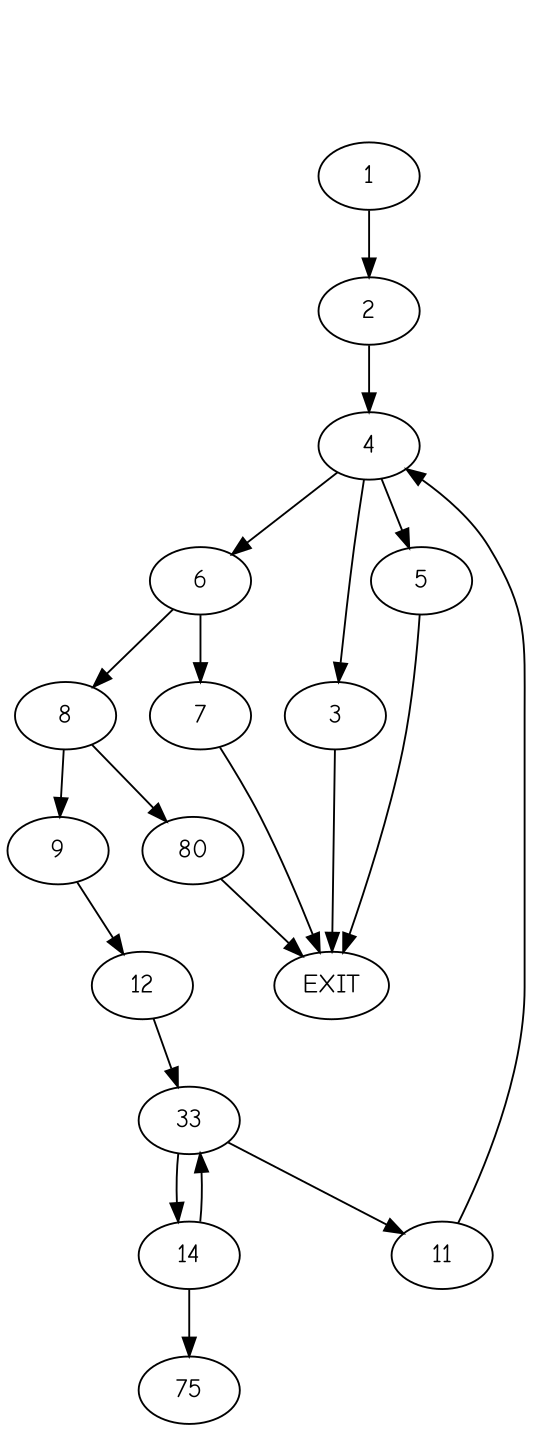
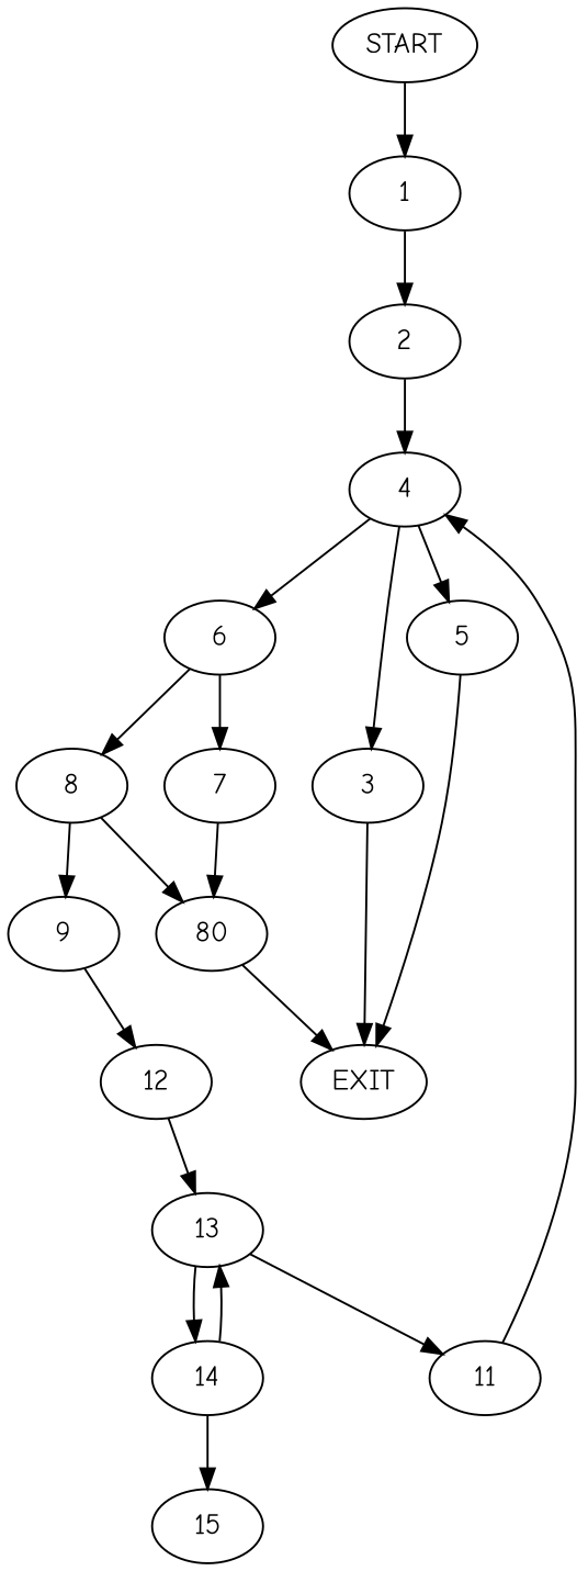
  digraph {
    fontname="Comic Neue"
    node [fontname="Comic Neue"]
    edge [fontname="Comic Neue"]
+   n1 [label=START]
    1
    2
    n4 [label=EXIT]
    4
    3
    5
    6
    7
    8
    9
    n12 [label=80]
    12
    11
-   13 [label=33]
+   13
    14
-   15 [label=75]
+   15
+   n1 -> 1
    1 -> 2
    2 -> 4
    4 -> 3
    4 -> 5
    4 -> 6
    3 -> n4
    5 -> n4
    6 -> 7
    6 -> 8
-   7 -> n4
+   7 -> n12
    8 -> 9
    8 -> n12
    9 -> 12
    n12 -> n4
    12 -> 13
    11 -> 4
    13 -> 11
    13 -> 14
    14 -> 13
    14 -> 15
  }
